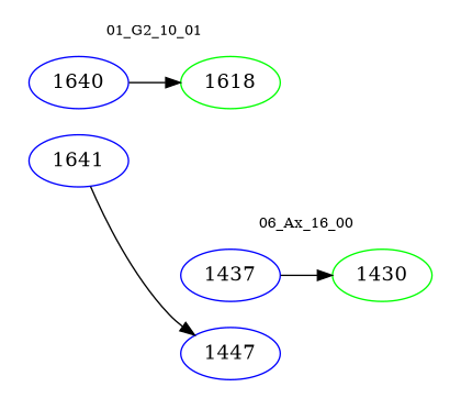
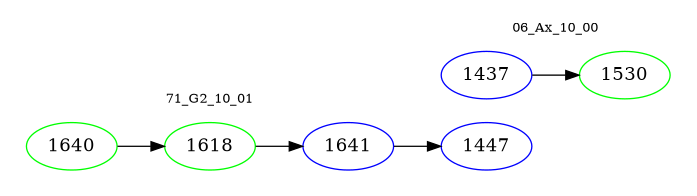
  digraph {
    rankdir=LR
    node [color=blue]
    edge [color=black]
    n1 [label=1437]
-   n2 [color=green label=1430]
+   n2 [color=green label=1530]
    n3 [label=1447]
-   n4 [label=1640]
+   n4 [color=green label=1640]
    n5 [color=green label=1618]
    n6 [label=1641]
    subgraph cluster_1 {
      color=white
      fontsize=10
-     label="06_Ax_16_00"
+     label="06_Ax_10_00"
      n1
      n2
      n3
    }
    subgraph cluster_2 {
      color=white
      fontsize=10
-     label="01_G2_10_01"
+     label="71_G2_10_01"
      n4
      n5
      n6
    }
    n1 -> n2
    n4 -> n5
+   n5 -> n6
    n6 -> n3
  }
